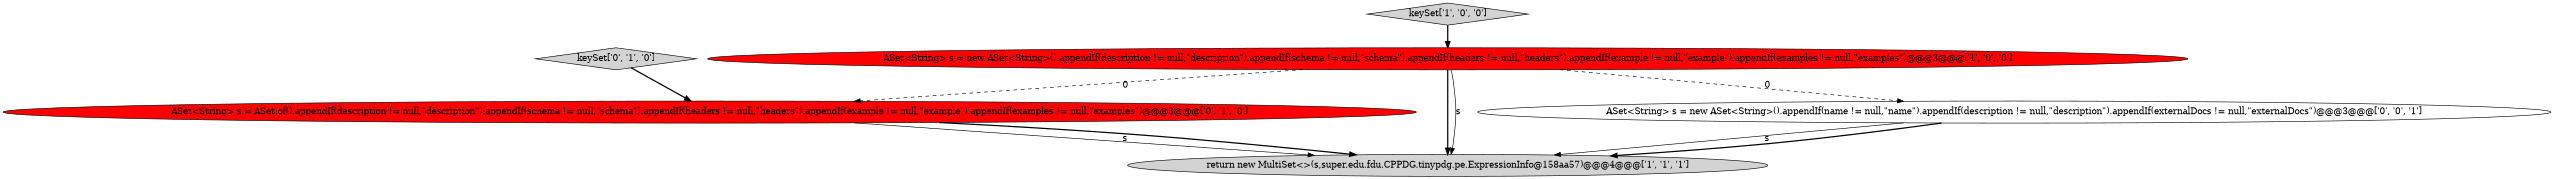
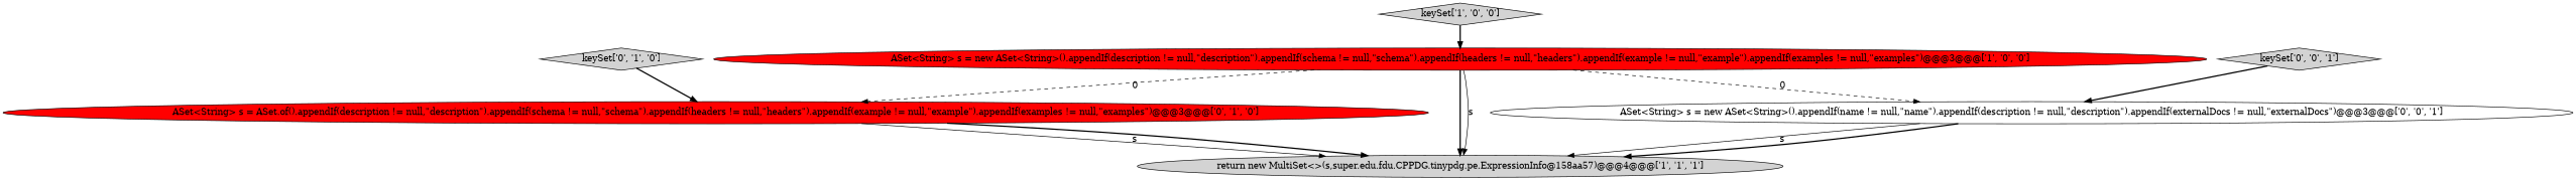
  digraph {
    node [fillcolor=lightgray shape=ellipse style=filled]
    edge [style=bold]
    n1 [label="keySet['0', '1', '0']" shape=diamond]
    n2 [fillcolor=red label="ASet<String> s = ASet.of().appendIf(description != null,\"description\").appendIf(schema != null,\"schema\").appendIf(headers != null,\"headers\").appendIf(example != null,\"example\").appendIf(examples != null,\"examples\")@@@3@@@['0', '1', '0']"]
    n3 [label="return new MultiSet<>(s,super.edu.fdu.CPPDG.tinypdg.pe.ExpressionInfo@158aa57)@@@4@@@['1', '1', '1']"]
    n4 [fillcolor=red label="ASet<String> s = new ASet<String>().appendIf(description != null,\"description\").appendIf(schema != null,\"schema\").appendIf(headers != null,\"headers\").appendIf(example != null,\"example\").appendIf(examples != null,\"examples\")@@@3@@@['1', '0', '0']"]
    n5 [fillcolor=white label="ASet<String> s = new ASet<String>().appendIf(name != null,\"name\").appendIf(description != null,\"description\").appendIf(externalDocs != null,\"externalDocs\")@@@3@@@['0', '0', '1']"]
+   n6 [label="keySet['0', '0', '1']" shape=diamond]
    n7 [label="keySet['1', '0', '0']" shape=diamond]
    n1 -> n2
    n2 -> n3 [label=s style=solid]
    n2 -> n3
    n4 -> n2 [label=0 style=dashed]
    n4 -> n3
    n4 -> n3 [label=s style=solid]
    n4 -> n5 [label=0 style=dashed]
    n5 -> n3 [label=s style=solid]
    n5 -> n3
+   n6 -> n5
    n7 -> n4
  }
